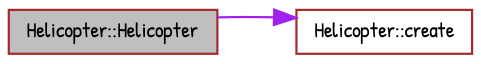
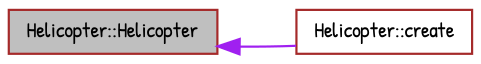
  digraph {
    rankdir=LR
    fontname="Patrick Hand"
    node [color=brown fontname="Patrick Hand" fontsize=10 shape=record style=filled]
    n1 [fillcolor=grey75 fontcolor=black height=0.2 label="Helicopter::Helicopter" width=0.4]
    n2 [fillcolor=white height=0.2 label="Helicopter::create" width=0.4]
-   n2 -> n1 [color=purple dir=back fontname="Patrick Hand" fontsize=10 labelfontname=Helvetica labelfontsize=10 style=solid]
+   n1 -> n2 [color=purple dir=back fontname="Patrick Hand" fontsize=10 labelfontname=Helvetica labelfontsize=10 style=solid]
  }
